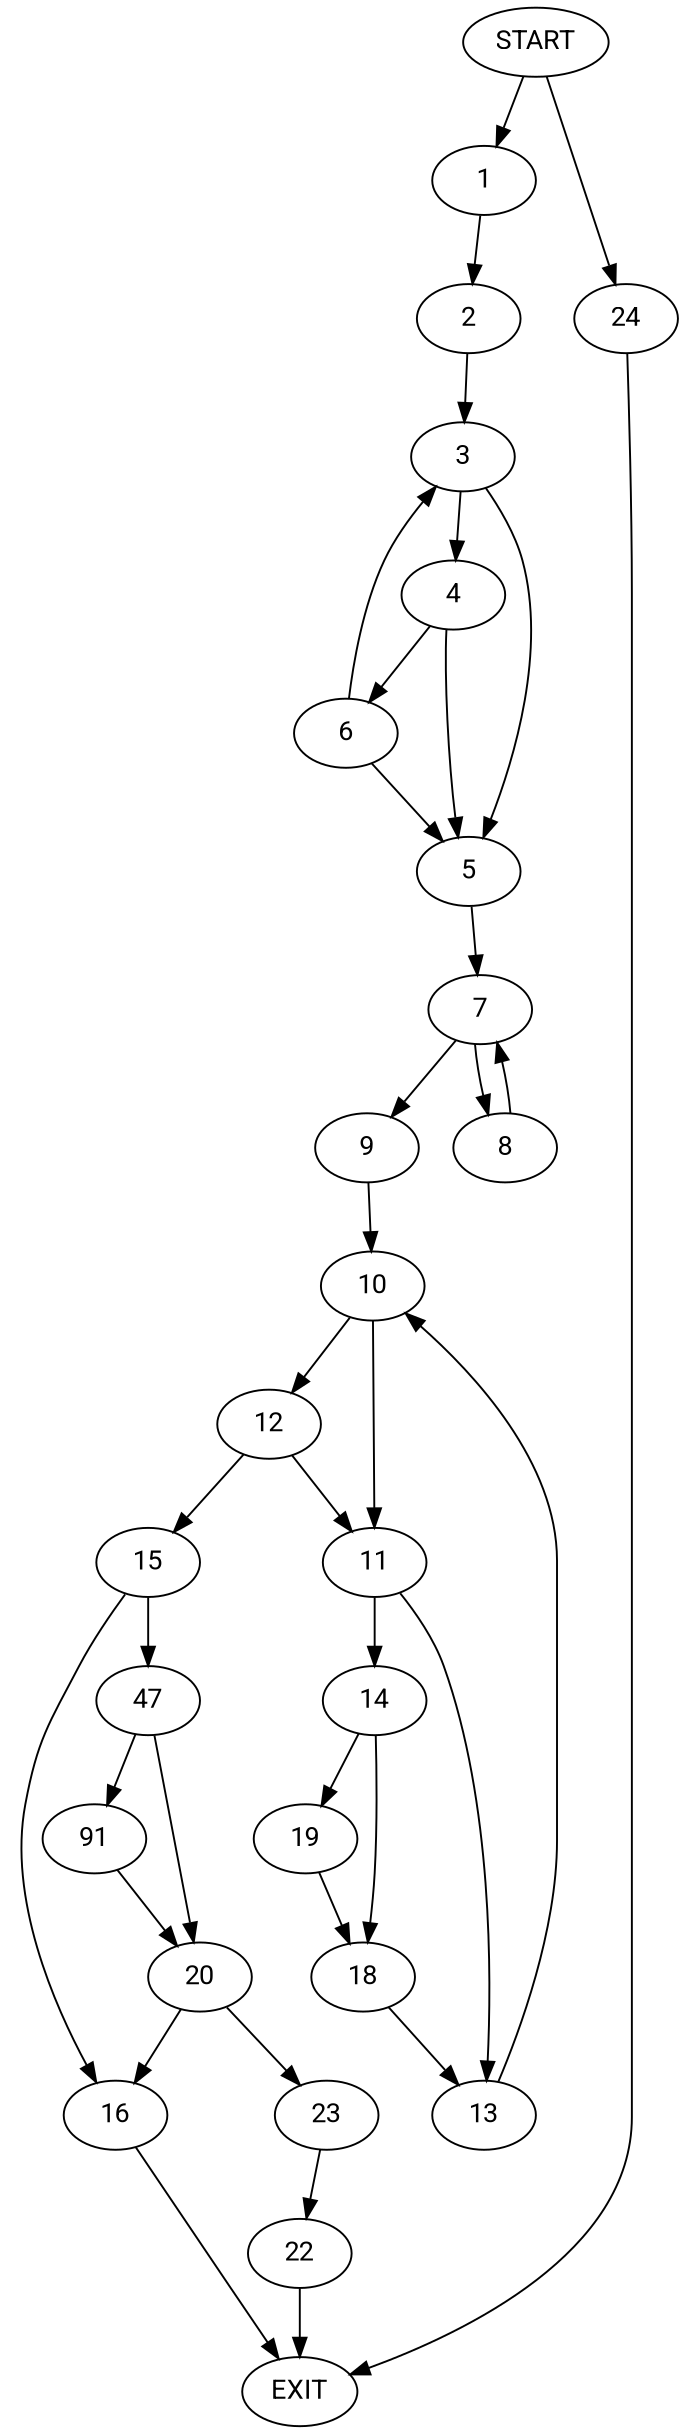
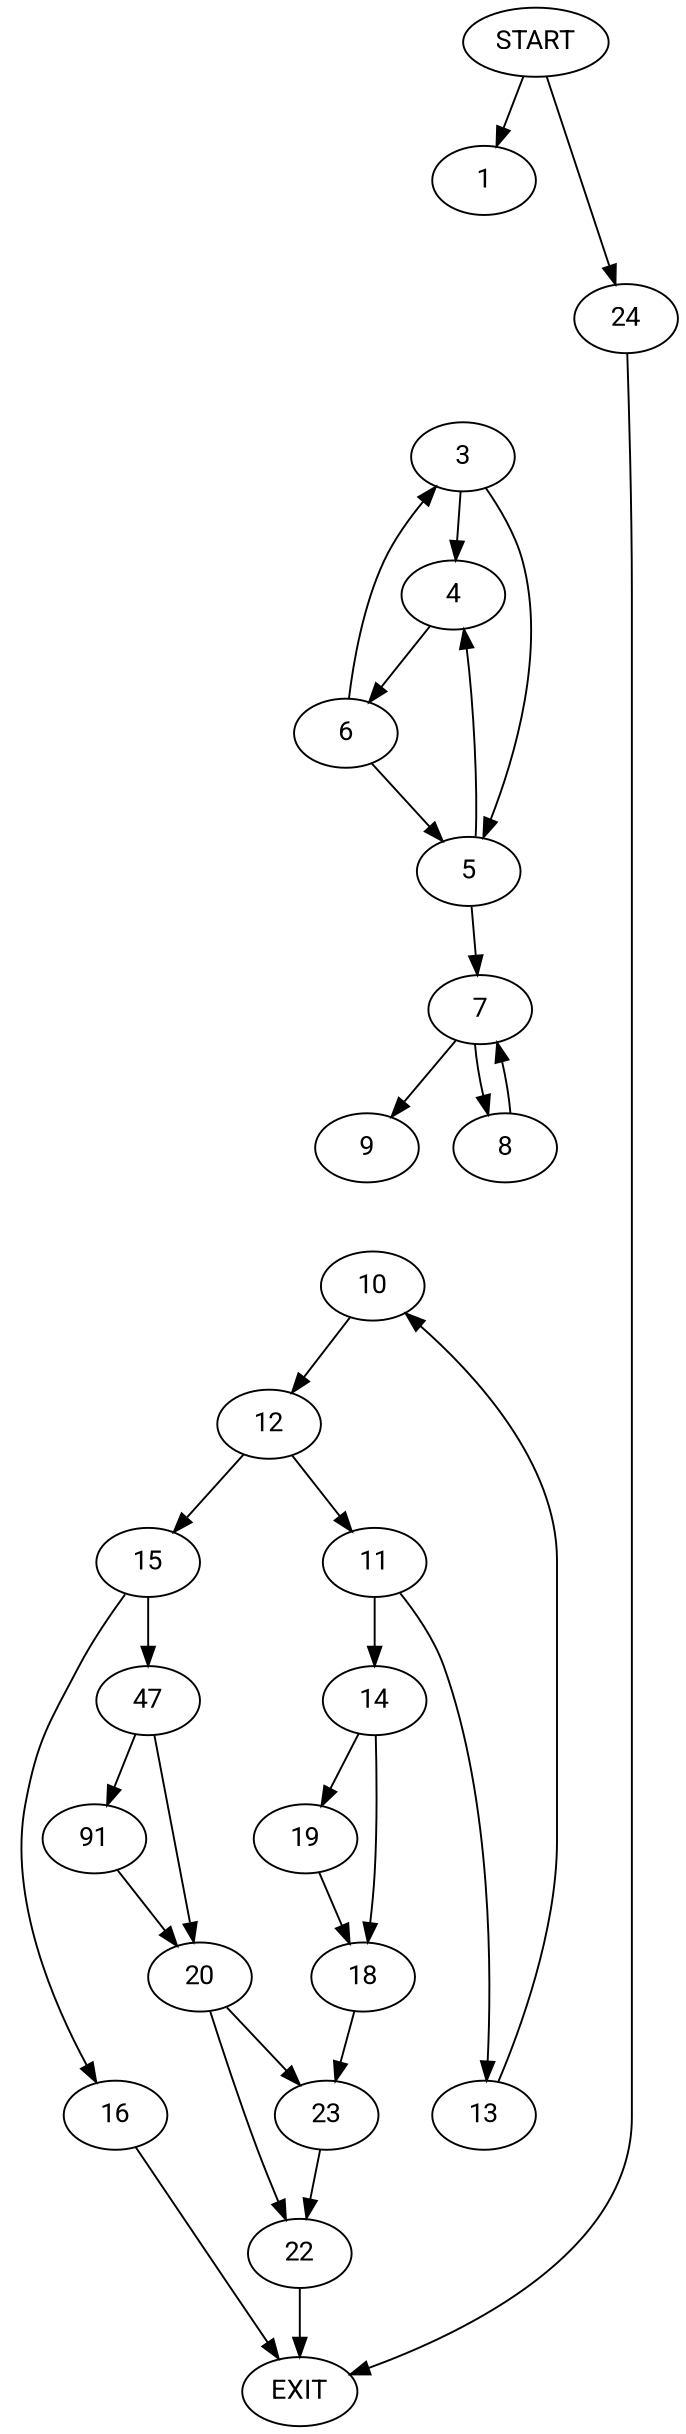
  digraph {
    fontname=Roboto
    node [fontname=Roboto]
    edge [fontname=Roboto]
    n1 [label=START]
    1
    24
-   2
    n5 [label=EXIT]
    3
    4
    5
    6
    7
    8
    9
    10
    11
    12
    13
    14
    15
    18
    19
    16
    n22 [label=47]
    20
    n24 [label=91]
    22
    23
    n1 -> 1
    n1 -> 24
-   1 -> 2
    24 -> n5
-   2 -> 3
    3 -> 4
    3 -> 5
-   4 -> 5
+   5 -> 4
    4 -> 6
    5 -> 7
    6 -> 3
    6 -> 5
    7 -> 8
    7 -> 9
    8 -> 7
-   9 -> 10
-   10 -> 11
    10 -> 12
    11 -> 13
    11 -> 14
    12 -> 11
    12 -> 15
    13 -> 10
    14 -> 18
    14 -> 19
    15 -> 16
    15 -> n22
-   18 -> 13
+   18 -> 23
    19 -> 18
    16 -> n5
    n22 -> 20
    n22 -> n24
-   20 -> 16
+   20 -> 22
    20 -> 23
    n24 -> 20
    22 -> n5
    23 -> 22
  }
